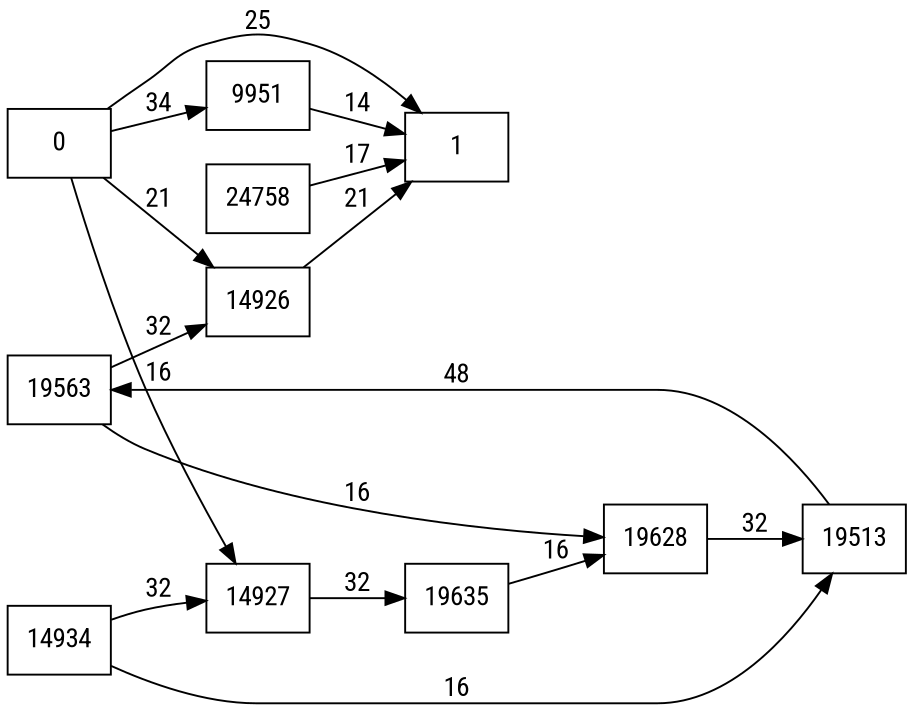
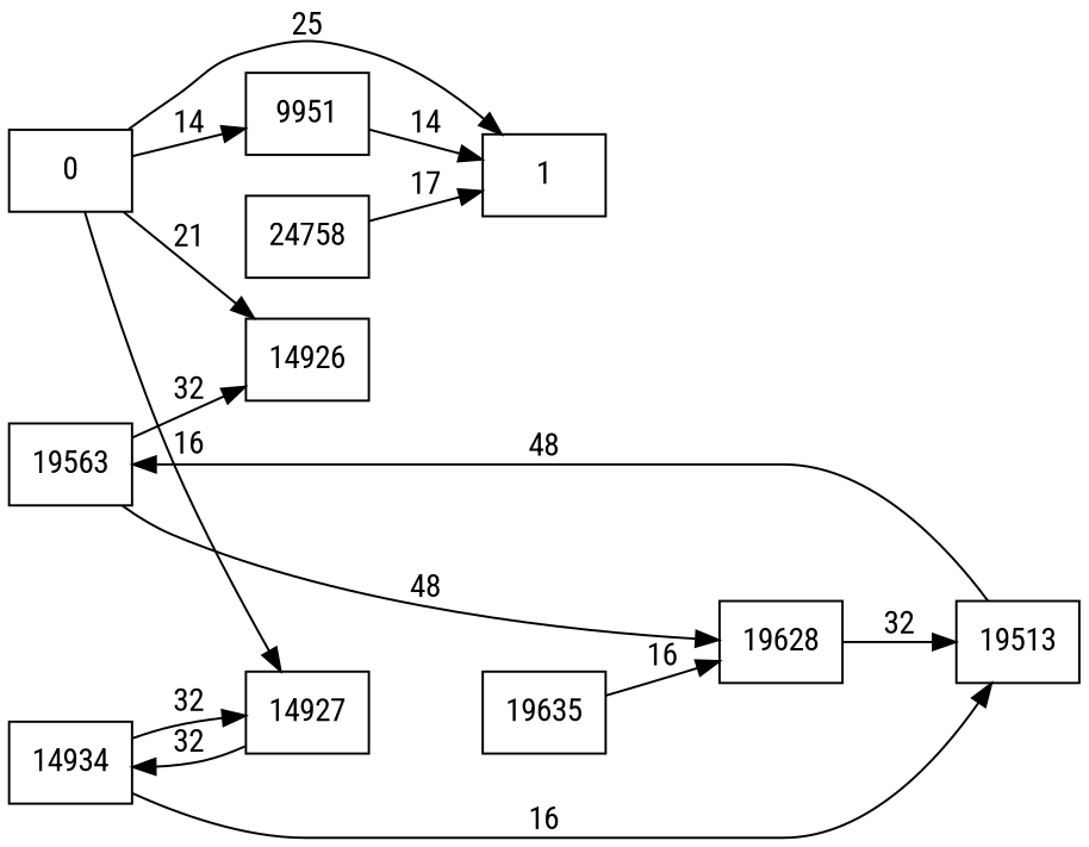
  digraph {
    fontname="Roboto Condensed"
    rankdir=LR
    node [fontname="Roboto Condensed" shape=rectangle]
    edge [fontname="Roboto Condensed"]
    9951
    1
    14926
    14927
    14934
    19513
    19563
    19628
    19635
    24758
    0
    9951 -> 1 [label=14]
-   14926 -> 1 [label=21]
-   14927 -> 19635 [label=32]
+   14927 -> 14934 [label=32]
    14934 -> 14927 [label=32]
    14934 -> 19513 [label=16]
    19513 -> 19563 [label=48]
    19563 -> 14926 [label=32]
-   19563 -> 19628 [label=16]
+   19563 -> 19628 [label=48]
    19628 -> 19513 [label=32]
    19635 -> 19628 [label=16]
    24758 -> 1 [label=17]
-   0 -> 9951 [label=34]
+   0 -> 9951 [label=14]
    0 -> 1 [label=25]
    0 -> 14926 [label=21]
    0 -> 14927 [label=16]
  }
